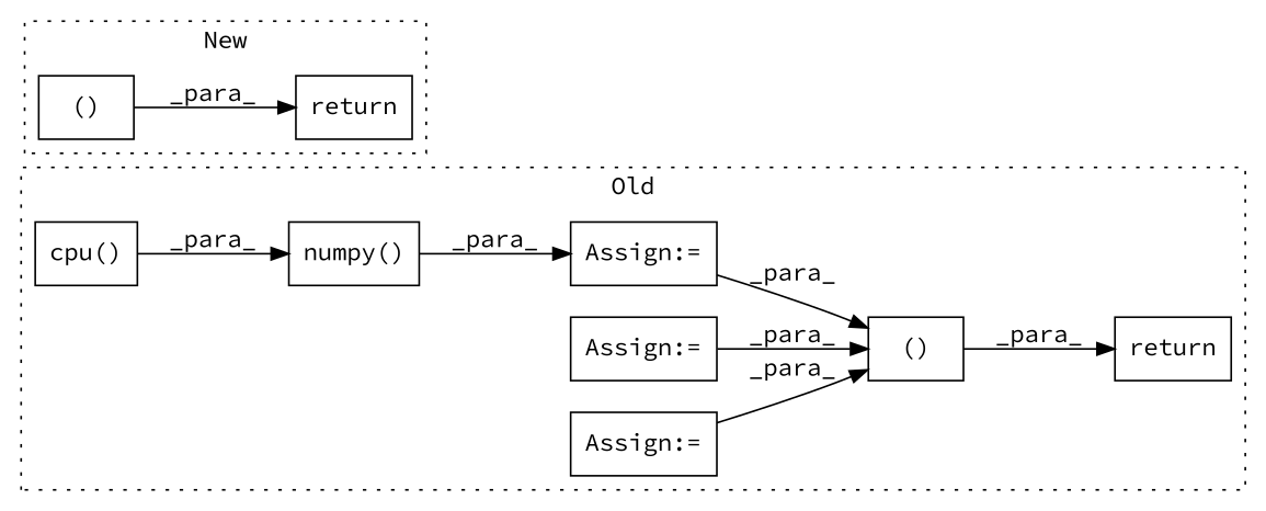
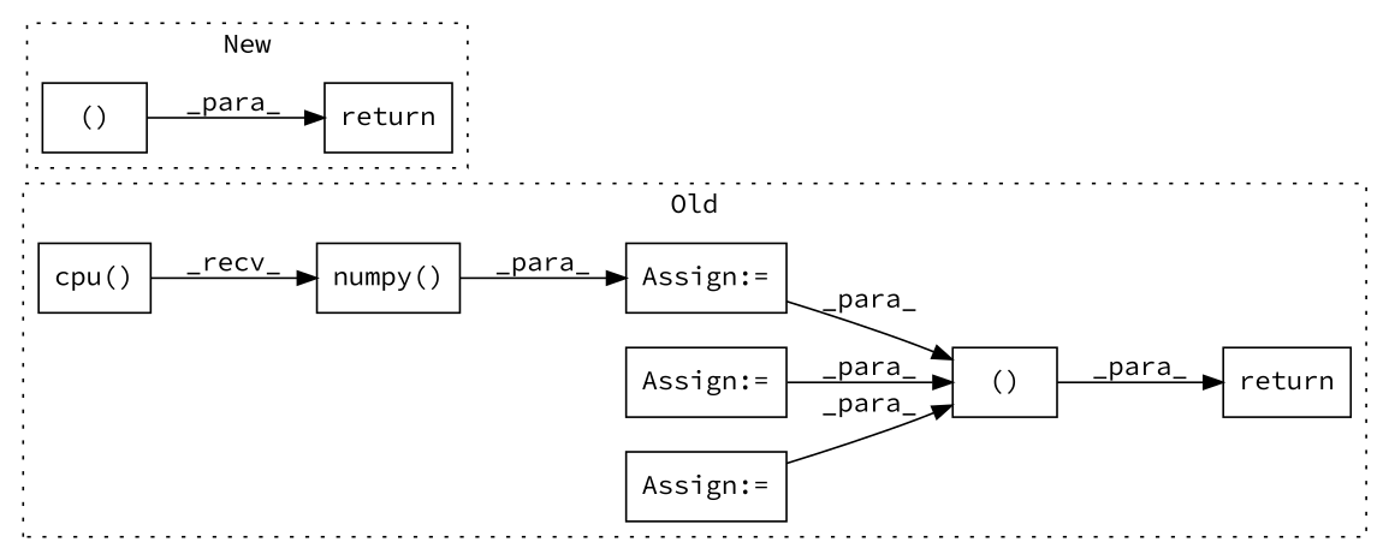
  digraph {
    rankdir=LR
    fontname="Source Code Pro"
    node [a=68 l=3 s=7616 shape=box fontname="Source Code Pro"]
    edge [fontname="Source Code Pro"]
    n1 [a=75 l=47 label="numpy()"]
    n2 [label="Assign:=" s=7613]
    n3 [a=75 l=39 label="cpu()"]
    n4 [a=54 l=43 label="()" s=8049]
    n5 [a=93 l=7 label=return s=7998]
    n6 [label="Assign:=" s=6557]
    n7 [label="Assign:=" s=6832]
    n8 [a=54 l=47 label="()" s=6839]
    n9 [a=93 l=7 label=return s=6784]
    subgraph cluster_1 {
      label=Old
      style=dotted
      n1
      n2
      n3
      n4
      n5
      n6
      n7
    }
    subgraph cluster_2 {
      label=New
      style=dotted
      n8
      n9
    }
    n1 -> n2 [label=_para_]
    n2 -> n4 [label=_para_]
-   n3 -> n1 [label=_para_]
+   n3 -> n1 [label=_recv_]
    n4 -> n5 [label=_para_]
    n6 -> n4 [label=_para_]
    n7 -> n4 [label=_para_]
    n8 -> n9 [label=_para_]
  }
